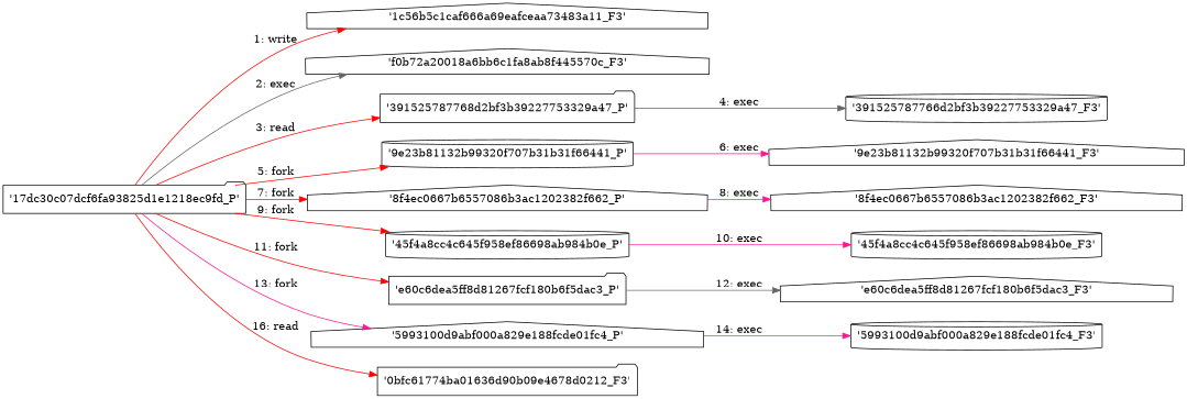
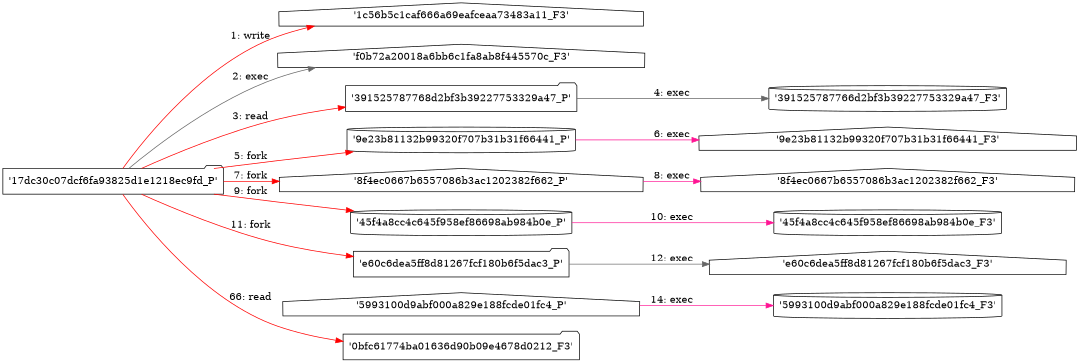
  digraph {
    engine=neato
    fixedsize=false
    fontsize=10
    nodesep=0.3
    rankdir=LR
    ranksep=0
    splines=true
    node [node_type=Process shape=house]
    edge [color=red]
    "'1c56b5c1caf666a69eafceaa73483a11_F3'" [node_type=file]
    "'17dc30c07dcf6fa93825d1e1218ec9fd_P'" [shape=folder]
    "'f0b72a20018a6bb6c1fa8ab8f445570c_F3'" [node_type=file]
    "'391525787768d2bf3b39227753329a47_P'" [shape=folder]
    "'9e23b81132b99320f707b31b31f66441_P'" [shape=cylinder]
    "'8f4ec0667b6557086b3ac1202382f662_P'"
    "'45f4a8cc4c645f958ef86698ab984b0e_P'" [shape=cylinder]
    "'e60c6dea5ff8d81267fcf180b6f5dac3_P'" [shape=folder]
    "'5993100d9abf000a829e188fcde01fc4_P'"
    "'0bfc61774ba01636d90b09e4678d0212_F3'" [node_type=file shape=folder]
    n11 [label="'391525787766d2bf3b39227753329a47_F3'" node_type=File shape=cylinder]
    "'9e23b81132b99320f707b31b31f66441_F3'" [node_type=File]
    "'8f4ec0667b6557086b3ac1202382f662_F3'" [node_type=File]
    "'45f4a8cc4c645f958ef86698ab984b0e_F3'" [node_type=File shape=cylinder]
    "'e60c6dea5ff8d81267fcf180b6f5dac3_F3'" [node_type=File]
    "'5993100d9abf000a829e188fcde01fc4_F3'" [node_type=File shape=cylinder]
    "'17dc30c07dcf6fa93825d1e1218ec9fd_P'" -> "'1c56b5c1caf666a69eafceaa73483a11_F3'" [label="1: write"]
    "'17dc30c07dcf6fa93825d1e1218ec9fd_P'" -> "'f0b72a20018a6bb6c1fa8ab8f445570c_F3'" [color=gray40 label="2: exec"]
    "'17dc30c07dcf6fa93825d1e1218ec9fd_P'" -> "'391525787768d2bf3b39227753329a47_P'" [label="3: read"]
    "'17dc30c07dcf6fa93825d1e1218ec9fd_P'" -> "'9e23b81132b99320f707b31b31f66441_P'" [label="5: fork"]
    "'17dc30c07dcf6fa93825d1e1218ec9fd_P'" -> "'8f4ec0667b6557086b3ac1202382f662_P'" [label="7: fork"]
    "'17dc30c07dcf6fa93825d1e1218ec9fd_P'" -> "'45f4a8cc4c645f958ef86698ab984b0e_P'" [label="9: fork"]
    "'17dc30c07dcf6fa93825d1e1218ec9fd_P'" -> "'e60c6dea5ff8d81267fcf180b6f5dac3_P'" [label="11: fork"]
-   "'17dc30c07dcf6fa93825d1e1218ec9fd_P'" -> "'5993100d9abf000a829e188fcde01fc4_P'" [color=deeppink label="13: fork"]
-   "'17dc30c07dcf6fa93825d1e1218ec9fd_P'" -> "'0bfc61774ba01636d90b09e4678d0212_F3'" [label="16: read"]
+   "'17dc30c07dcf6fa93825d1e1218ec9fd_P'" -> "'0bfc61774ba01636d90b09e4678d0212_F3'" [label="66: read"]
    "'391525787768d2bf3b39227753329a47_P'" -> n11 [color=gray40 label="4: exec"]
    "'9e23b81132b99320f707b31b31f66441_P'" -> "'9e23b81132b99320f707b31b31f66441_F3'" [color=deeppink label="6: exec"]
    "'8f4ec0667b6557086b3ac1202382f662_P'" -> "'8f4ec0667b6557086b3ac1202382f662_F3'" [color=deeppink label="8: exec"]
    "'45f4a8cc4c645f958ef86698ab984b0e_P'" -> "'45f4a8cc4c645f958ef86698ab984b0e_F3'" [color=deeppink label="10: exec"]
    "'e60c6dea5ff8d81267fcf180b6f5dac3_P'" -> "'e60c6dea5ff8d81267fcf180b6f5dac3_F3'" [color=gray40 label="12: exec"]
    "'5993100d9abf000a829e188fcde01fc4_P'" -> "'5993100d9abf000a829e188fcde01fc4_F3'" [color=deeppink label="14: exec"]
  }
